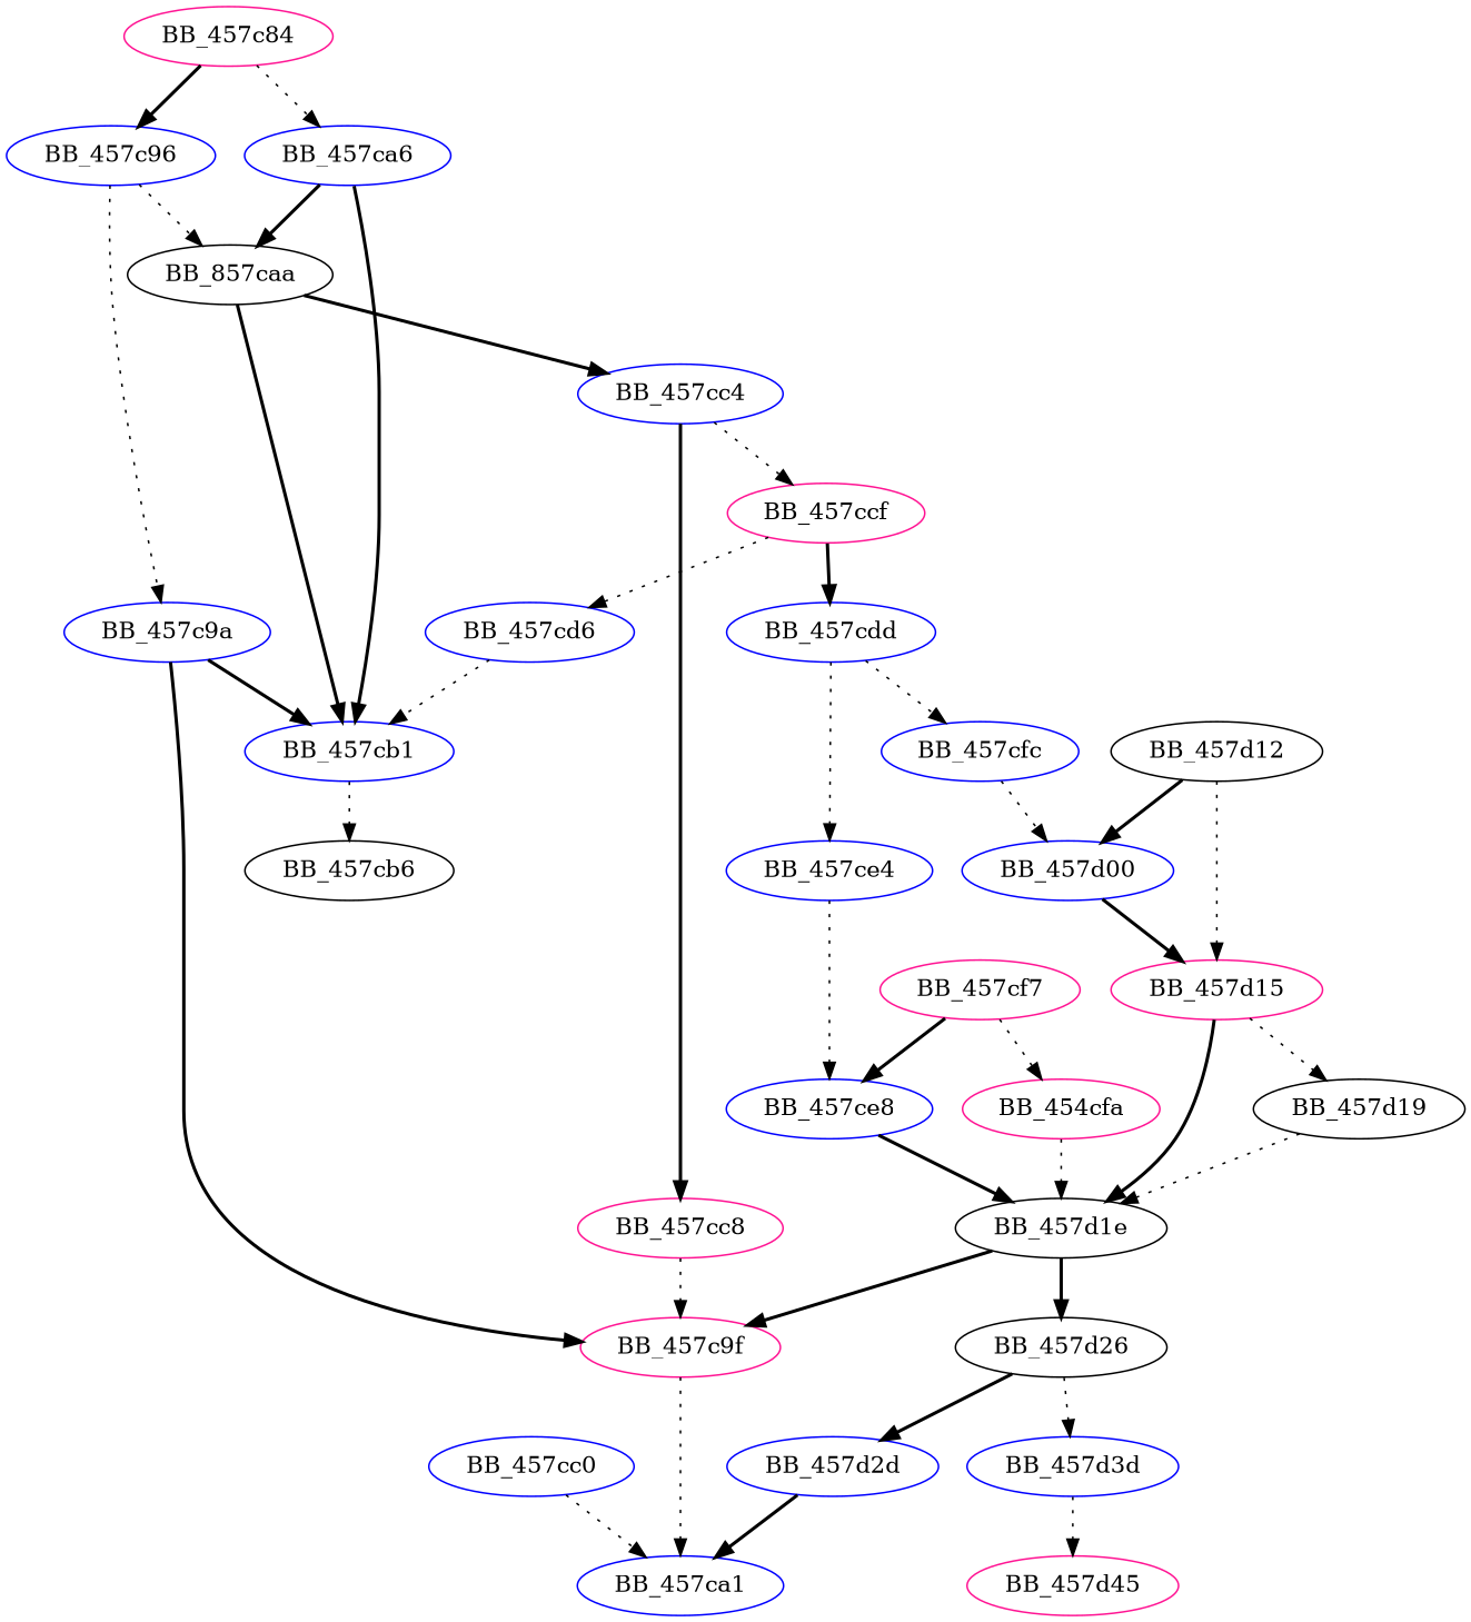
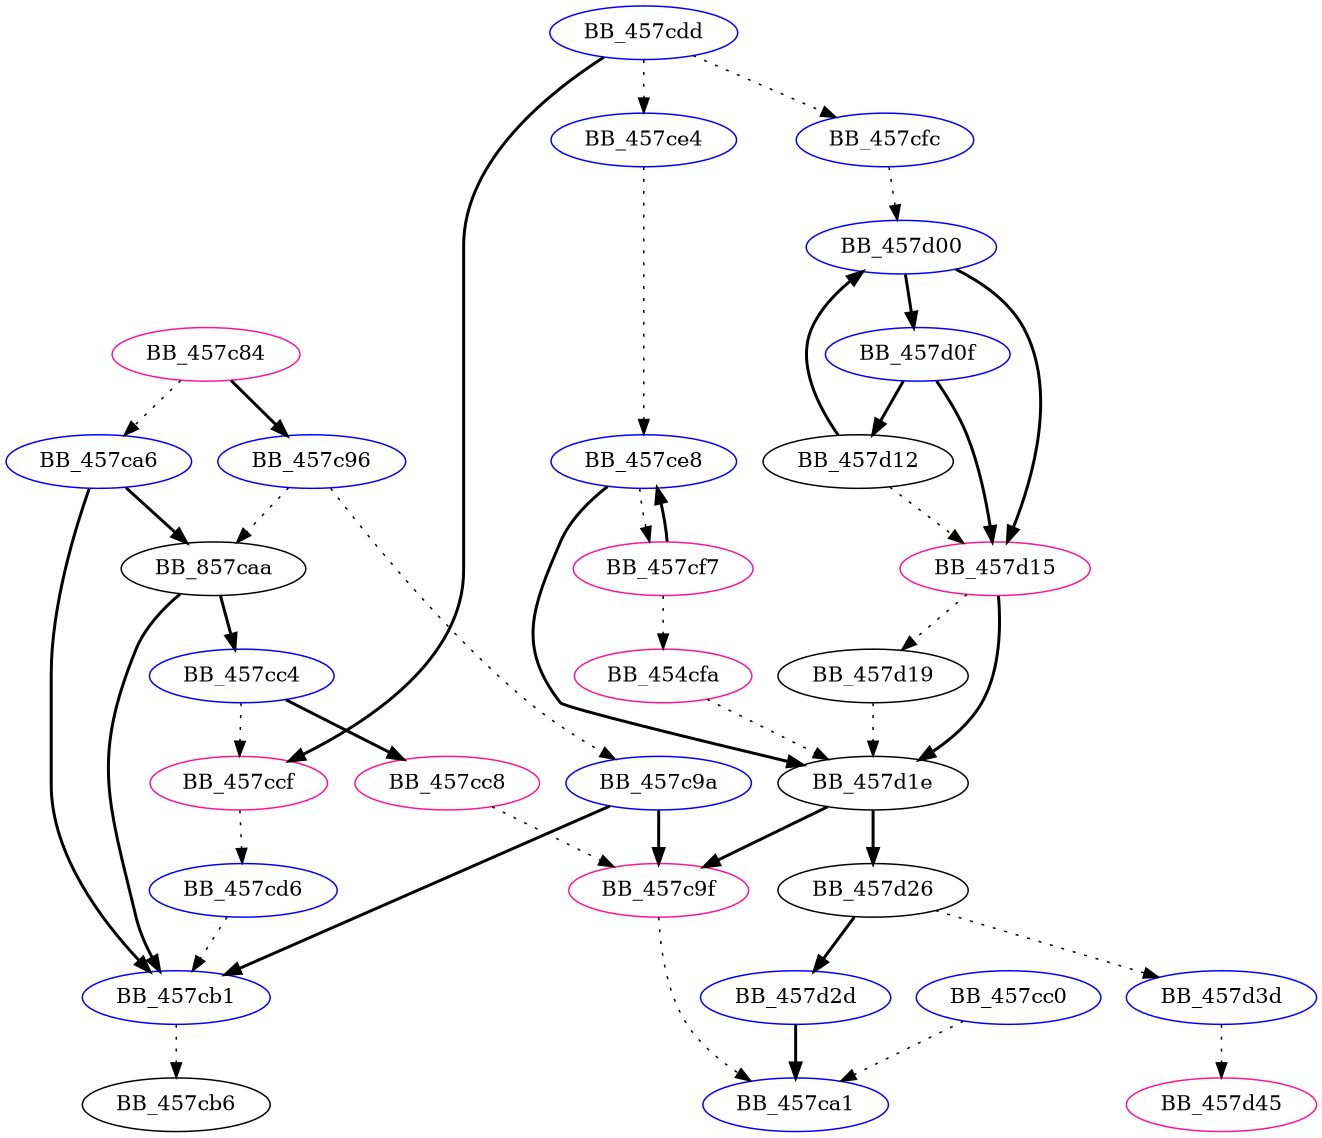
  digraph {
    node [color=blue]
    edge [style=dotted]
    BB_457c84 [color=deeppink]
    BB_457c96
    BB_457ca6
    BB_457c9a
    n5 [color=black label=BB_857caa]
    BB_457cb1
    BB_457c9f [color=deeppink]
    BB_457cc4
    BB_457cb6 [color=black]
    BB_457ca1
    BB_457cc8 [color=deeppink]
    BB_457ccf [color=deeppink]
    BB_457cd6
    BB_457cdd
    BB_457cc0
    BB_457ce4
    BB_457cfc
    BB_457ce8
    BB_457d00
    BB_457cf7 [color=deeppink]
    BB_457d1e [color=black]
+   BB_457d0f
    BB_457d15 [color=deeppink]
    n24 [color=deeppink label=BB_454cfa]
    BB_457d26 [color=black]
    BB_457d2d
    BB_457d3d
    BB_457d12 [color=black]
    BB_457d19 [color=black]
    BB_457d45 [color=deeppink]
    BB_457c84 -> BB_457c96 [style=bold]
    BB_457c84 -> BB_457ca6
    BB_457c96 -> BB_457c9a
    BB_457c96 -> n5
    BB_457ca6 -> n5 [style=bold]
    BB_457ca6 -> BB_457cb1 [style=bold]
    BB_457c9a -> BB_457cb1 [style=bold]
    BB_457c9a -> BB_457c9f [style=bold]
    n5 -> BB_457cb1 [style=bold]
    n5 -> BB_457cc4 [style=bold]
    BB_457cb1 -> BB_457cb6
    BB_457c9f -> BB_457ca1
    BB_457cc4 -> BB_457cc8 [style=bold]
    BB_457cc4 -> BB_457ccf
    BB_457cc8 -> BB_457c9f
    BB_457ccf -> BB_457cd6
-   BB_457ccf -> BB_457cdd [style=bold]
+   BB_457cdd -> BB_457ccf [style=bold]
    BB_457cd6 -> BB_457cb1
    BB_457cdd -> BB_457ce4
    BB_457cdd -> BB_457cfc
    BB_457cc0 -> BB_457ca1
    BB_457ce4 -> BB_457ce8
    BB_457cfc -> BB_457d00
+   BB_457ce8 -> BB_457cf7
    BB_457ce8 -> BB_457d1e [style=bold]
+   BB_457d00 -> BB_457d0f [style=bold]
    BB_457d00 -> BB_457d15 [style=bold]
    BB_457cf7 -> BB_457ce8 [style=bold]
    BB_457cf7 -> n24
    BB_457d1e -> BB_457c9f [style=bold]
    BB_457d1e -> BB_457d26 [style=bold]
+   BB_457d0f -> BB_457d15 [style=bold]
+   BB_457d0f -> BB_457d12 [style=bold]
    BB_457d15 -> BB_457d1e [style=bold]
    BB_457d15 -> BB_457d19
    n24 -> BB_457d1e
    BB_457d26 -> BB_457d2d [style=bold]
    BB_457d26 -> BB_457d3d
    BB_457d2d -> BB_457ca1 [style=bold]
    BB_457d3d -> BB_457d45
    BB_457d12 -> BB_457d00 [style=bold]
    BB_457d12 -> BB_457d15
    BB_457d19 -> BB_457d1e
  }
